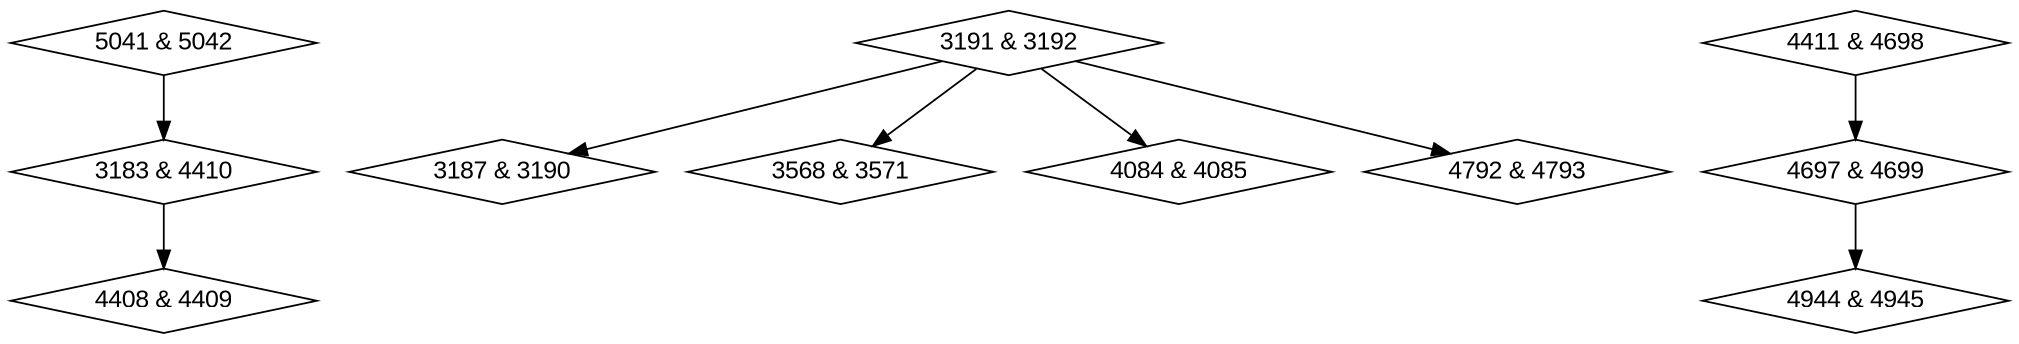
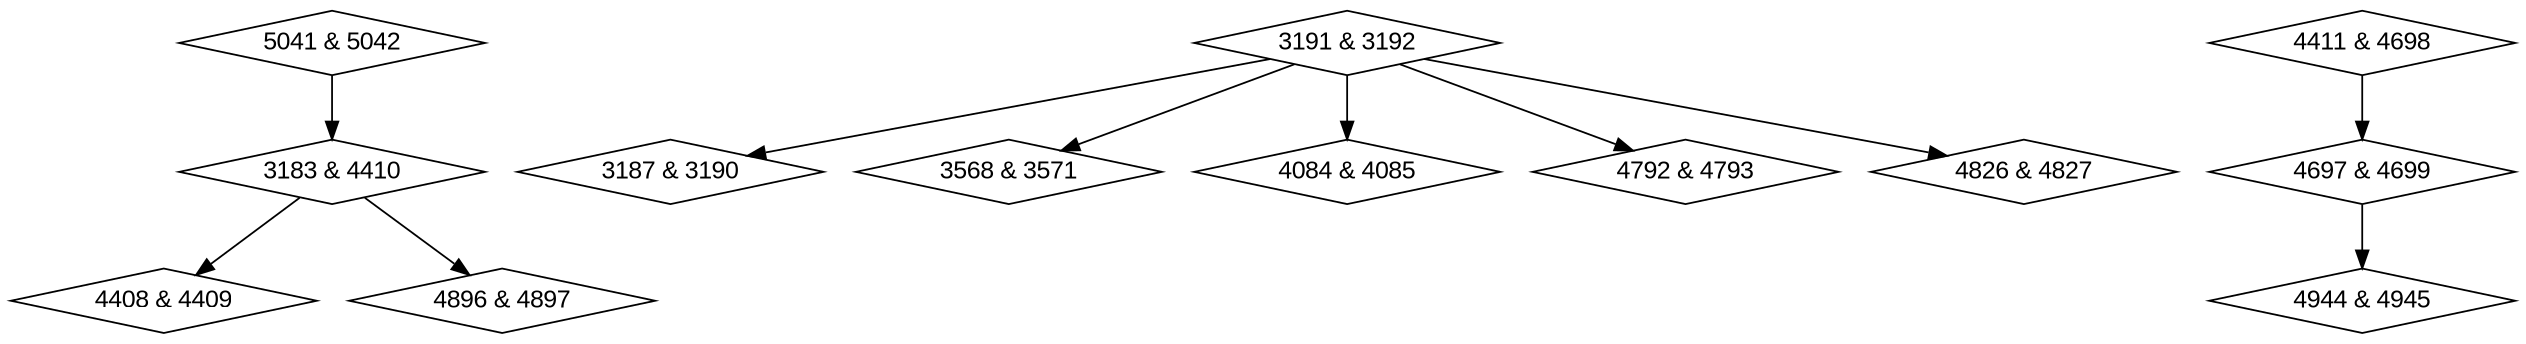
  digraph {
    fontname="Liberation Sans"
    node [fontname="Liberation Sans" shape=diamond]
    edge [fontname="Liberation Sans"]
    n1 [label="3183 & 4410"]
    n2 [label="4408 & 4409"]
+   n3 [label="4896 & 4897"]
    n4 [label="3187 & 3190"]
    n5 [label="3191 & 3192"]
    n6 [label="3568 & 3571"]
    n7 [label="4084 & 4085"]
    n8 [label="4792 & 4793"]
+   n9 [label="4826 & 4827"]
    n10 [label="4411 & 4698"]
    n11 [label="4697 & 4699"]
    n12 [label="4944 & 4945"]
    n13 [label="5041 & 5042"]
    n1 -> n2
+   n1 -> n3
    n5 -> n4
    n5 -> n6
    n5 -> n7
    n5 -> n8
+   n5 -> n9
    n10 -> n11
    n11 -> n12
    n13 -> n1
  }
